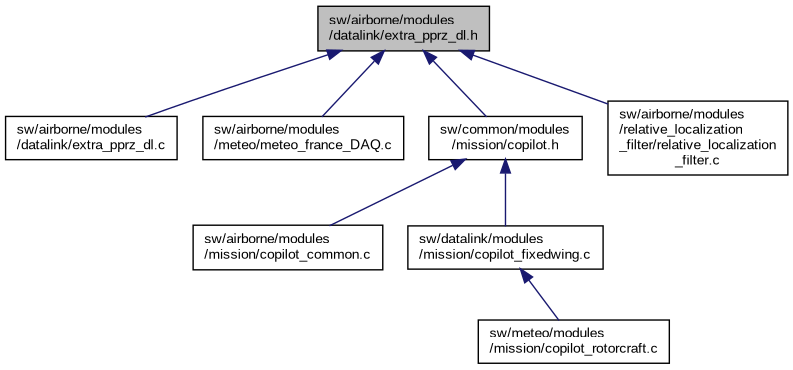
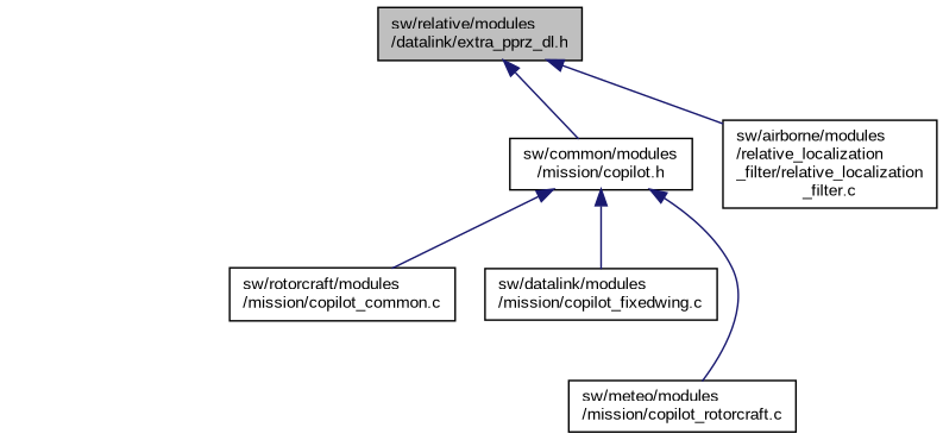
  digraph {
    fontname="Liberation Sans"
    node [color=black fillcolor=white fontname="Liberation Sans" fontsize=10 shape=record style=filled]
    edge [color=midnightblue dir=back fontname="Liberation Sans" fontsize=10 labelfontname=FreeSans labelfontsize=10 style=solid]
-   n1 [fillcolor=grey75 fontcolor=black height=0.2 label="sw/airborne/modules\l/datalink/extra_pprz_dl.h" width=0.4]
-   n2 [height=0.2 label="sw/airborne/modules\l/datalink/extra_pprz_dl.c" width=0.4]
-   n3 [height=0.2 label="sw/airborne/modules\l/meteo/meteo_france_DAQ.c" width=0.4]
+   n1 [fillcolor=grey75 fontcolor=black height=0.2 label="sw/relative/modules\l/datalink/extra_pprz_dl.h" width=0.4]
    n4 [height=0.2 label="sw/common/modules\l/mission/copilot.h" width=0.4]
    n5 [height=0.2 label="sw/airborne/modules\l/relative_localization\l_filter/relative_localization\l_filter.c" width=0.4]
-   n6 [height=0.2 label="sw/airborne/modules\l/mission/copilot_common.c" width=0.4]
+   n6 [height=0.2 label="sw/rotorcraft/modules\l/mission/copilot_common.c" width=0.4]
    n7 [height=0.2 label="sw/datalink/modules\l/mission/copilot_fixedwing.c" width=0.4]
    n8 [height=0.2 label="sw/meteo/modules\l/mission/copilot_rotorcraft.c" width=0.4]
-   n1 -> n2
-   n1 -> n3
    n1 -> n4
    n1 -> n5
    n4 -> n6
    n4 -> n7
-   n7 -> n8
+   n4 -> n8
  }
